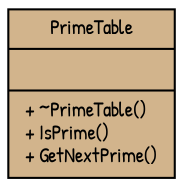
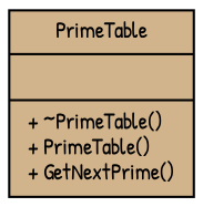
  digraph {
    fontname="Patrick Hand"
-   n1 [color=black fillcolor=tan fontcolor=black fontname="Patrick Hand" fontsize=10 height=0.2 label="{PrimeTable\n||+ ~PrimeTable()\l+ IsPrime()\l+ GetNextPrime()\l}" shape=record style=filled width=0.4]
+   n1 [color=black fillcolor=tan fontcolor=black fontname="Patrick Hand" fontsize=10 height=0.2 label="{PrimeTable\n||+ ~PrimeTable()\l+ PrimeTable()\l+ GetNextPrime()\l}" shape=record style=filled width=0.4]
  }
